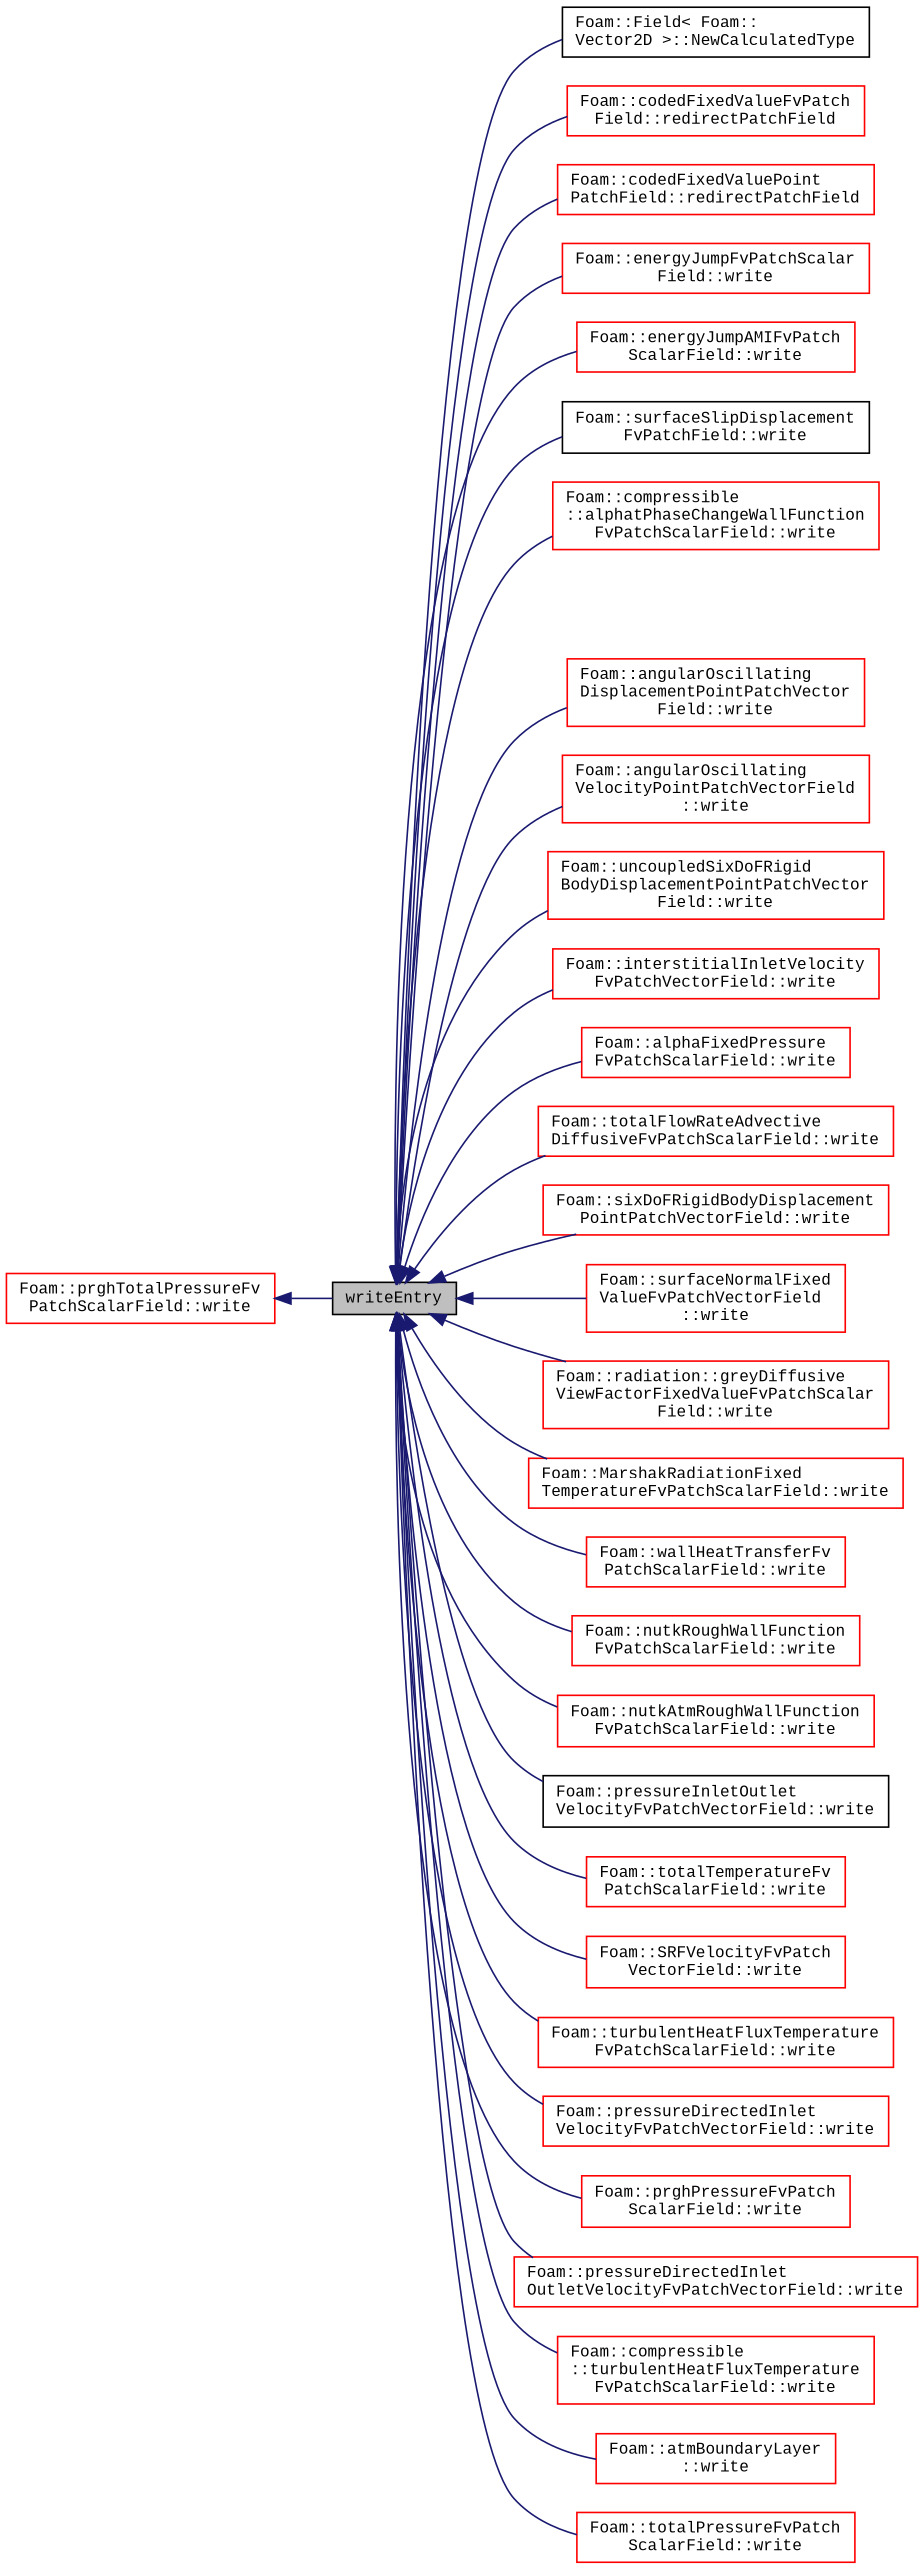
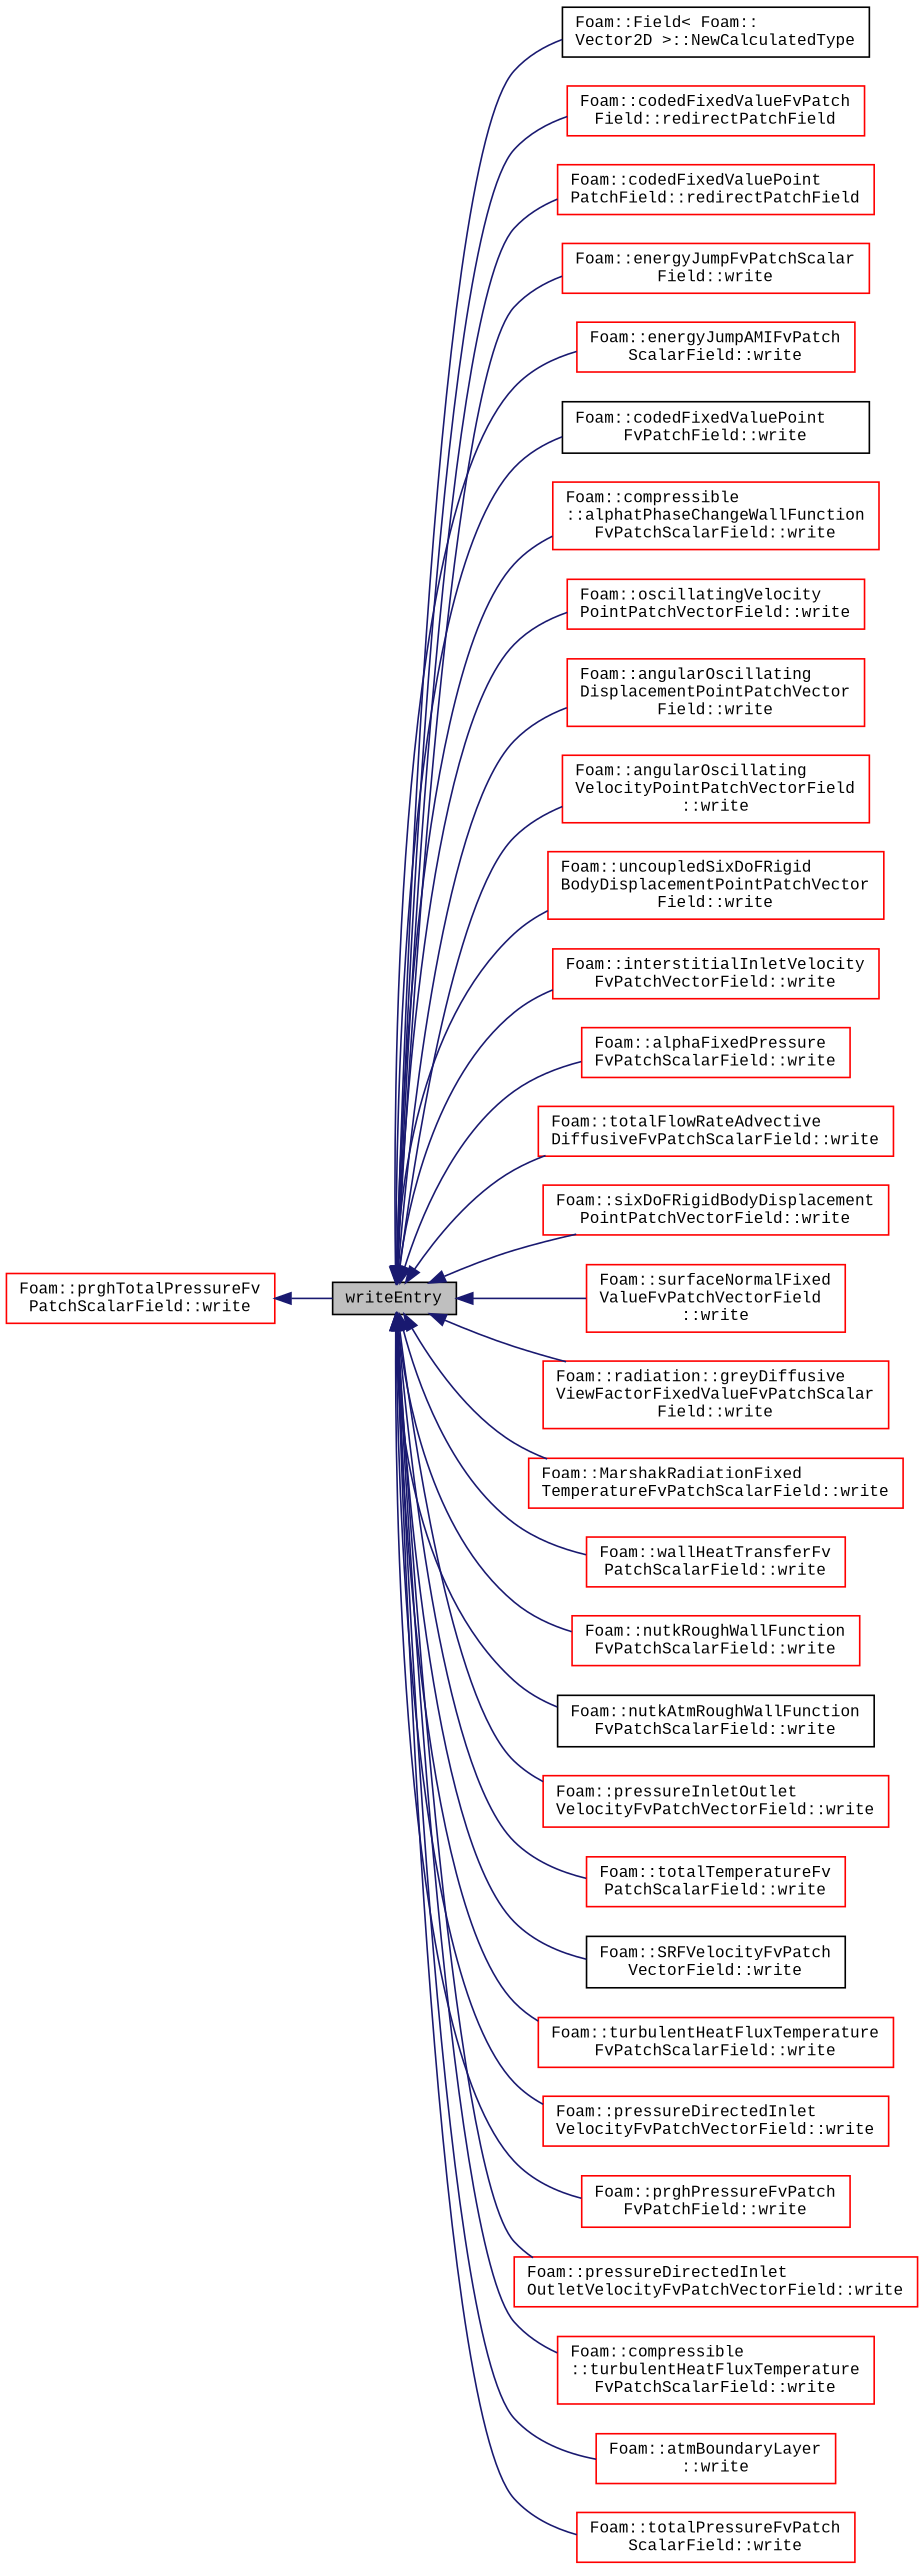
  digraph {
    fontname="Liberation Mono"
    rankdir=LR
    node [color=red fontname="Liberation Mono" fontsize=10 shape=record]
    edge [color=midnightblue dir=back fontname="Liberation Mono" fontsize=10 labelfontname=Helvetica labelfontsize=10 style=solid]
    n1 [color=black fillcolor=grey75 fontcolor=black height=0.2 label=writeEntry style=filled width=0.4]
    n2 [color=black height=0.2 label="Foam::Field\< Foam::\lVector2D \>::NewCalculatedType" width=0.4]
    n3 [height=0.2 label="Foam::codedFixedValueFvPatch\lField::redirectPatchField" width=0.4]
    n4 [height=0.2 label="Foam::codedFixedValuePoint\lPatchField::redirectPatchField" width=0.4]
    n5 [height=0.2 label="Foam::energyJumpFvPatchScalar\lField::write" width=0.4]
    n6 [height=0.2 label="Foam::energyJumpAMIFvPatch\lScalarField::write" width=0.4]
-   n7 [color=black height=0.2 label="Foam::surfaceSlipDisplacement\lFvPatchField::write" width=0.4]
+   n7 [color=black height=0.2 label="Foam::codedFixedValuePoint\lFvPatchField::write" width=0.4]
    n8 [height=0.2 label="Foam::compressible\l::alphatPhaseChangeWallFunction\lFvPatchScalarField::write" width=0.4]
+   n9 [height=0.2 label="Foam::oscillatingVelocity\lPointPatchVectorField::write" width=0.4]
    n10 [height=0.2 label="Foam::angularOscillating\lDisplacementPointPatchVector\lField::write" width=0.4]
    n11 [height=0.2 label="Foam::angularOscillating\lVelocityPointPatchVectorField\l::write" width=0.4]
    n12 [height=0.2 label="Foam::uncoupledSixDoFRigid\lBodyDisplacementPointPatchVector\lField::write" width=0.4]
    n13 [height=0.2 label="Foam::interstitialInletVelocity\lFvPatchVectorField::write" width=0.4]
    n14 [height=0.2 label="Foam::alphaFixedPressure\lFvPatchScalarField::write" width=0.4]
    n15 [height=0.2 label="Foam::totalFlowRateAdvective\lDiffusiveFvPatchScalarField::write" width=0.4]
    n16 [height=0.2 label="Foam::sixDoFRigidBodyDisplacement\lPointPatchVectorField::write" width=0.4]
    n17 [height=0.2 label="Foam::surfaceNormalFixed\lValueFvPatchVectorField\l::write" width=0.4]
    n18 [height=0.2 label="Foam::radiation::greyDiffusive\lViewFactorFixedValueFvPatchScalar\lField::write" width=0.4]
    n19 [height=0.2 label="Foam::MarshakRadiationFixed\lTemperatureFvPatchScalarField::write" width=0.4]
    n20 [height=0.2 label="Foam::wallHeatTransferFv\lPatchScalarField::write" width=0.4]
    n21 [height=0.2 label="Foam::nutkRoughWallFunction\lFvPatchScalarField::write" width=0.4]
-   n22 [height=0.2 label="Foam::nutkAtmRoughWallFunction\lFvPatchScalarField::write" width=0.4]
-   n23 [color=black height=0.2 label="Foam::pressureInletOutlet\lVelocityFvPatchVectorField::write" width=0.4]
+   n22 [color=black height=0.2 label="Foam::nutkAtmRoughWallFunction\lFvPatchScalarField::write" width=0.4]
+   n23 [height=0.2 label="Foam::pressureInletOutlet\lVelocityFvPatchVectorField::write" width=0.4]
    n24 [height=0.2 label="Foam::totalTemperatureFv\lPatchScalarField::write" width=0.4]
-   n25 [height=0.2 label="Foam::SRFVelocityFvPatch\lVectorField::write" width=0.4]
+   n25 [color=black height=0.2 label="Foam::SRFVelocityFvPatch\lVectorField::write" width=0.4]
    n26 [height=0.2 label="Foam::turbulentHeatFluxTemperature\lFvPatchScalarField::write" width=0.4]
    n27 [height=0.2 label="Foam::pressureDirectedInlet\lVelocityFvPatchVectorField::write" width=0.4]
-   n28 [height=0.2 label="Foam::prghPressureFvPatch\lScalarField::write" width=0.4]
+   n28 [height=0.2 label="Foam::prghPressureFvPatch\lFvPatchField::write" width=0.4]
    n29 [height=0.2 label="Foam::pressureDirectedInlet\lOutletVelocityFvPatchVectorField::write" width=0.4]
    n30 [height=0.2 label="Foam::compressible\l::turbulentHeatFluxTemperature\lFvPatchScalarField::write" width=0.4]
    n31 [height=0.2 label="Foam::atmBoundaryLayer\l::write" width=0.4]
    n32 [height=0.2 label="Foam::totalPressureFvPatch\lScalarField::write" width=0.4]
    n33 [height=0.2 label="Foam::prghTotalPressureFv\lPatchScalarField::write" width=0.4]
    n1 -> n2
    n1 -> n3
    n1 -> n4
    n1 -> n5
    n1 -> n6
    n1 -> n7
    n1 -> n8
+   n1 -> n9
    n1 -> n10
    n1 -> n11
    n1 -> n12
    n1 -> n13
    n1 -> n14
    n1 -> n15
    n1 -> n16
    n1 -> n17
    n1 -> n18
    n1 -> n19
    n1 -> n20
    n1 -> n21
    n1 -> n22
    n1 -> n23
    n1 -> n24
    n1 -> n25
    n1 -> n26
    n1 -> n27
    n1 -> n28
    n1 -> n29
    n1 -> n30
    n1 -> n31
    n1 -> n32
    n33 -> n1
  }
